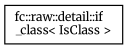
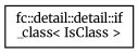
  digraph {
    rankdir=LR
    fontname=Merriweather
-   n1 [color=black fillcolor=white fontname=Merriweather fontsize=10 height=0.2 label="fc::raw::detail::if\l_class\< IsClass \>" shape=record style=filled width=0.4]
+   n1 [color=black fillcolor=white fontname=Merriweather fontsize=10 height=0.2 label="fc::detail::detail::if\l_class\< IsClass \>" shape=record style=filled width=0.4]
  }
